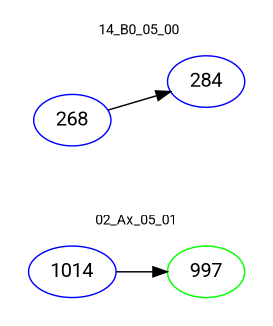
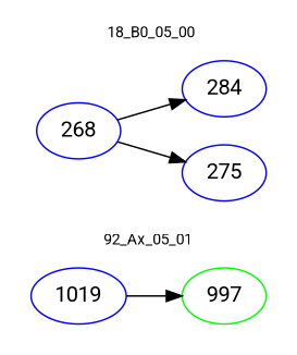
  digraph {
    fontname=Roboto
    rankdir=LR
    node [color=blue fontname=Roboto]
    edge [color=black fontname=Roboto]
-   n1 [label=1014]
+   n1 [label=1019]
    n2 [color=green label=997]
    n3 [label=268]
+   n4 [label=275]
    n5 [label=284]
    subgraph cluster_1 {
      color=white
      fontsize=10
-     label="02_Ax_05_01"
+     label="92_Ax_05_01"
      n1
      n2
    }
    subgraph cluster_2 {
      color=white
      fontsize=10
-     label="14_B0_05_00"
+     label="18_B0_05_00"
      n3
+     n4
      n5
    }
    n1 -> n2
+   n3 -> n4
    n3 -> n5
  }
